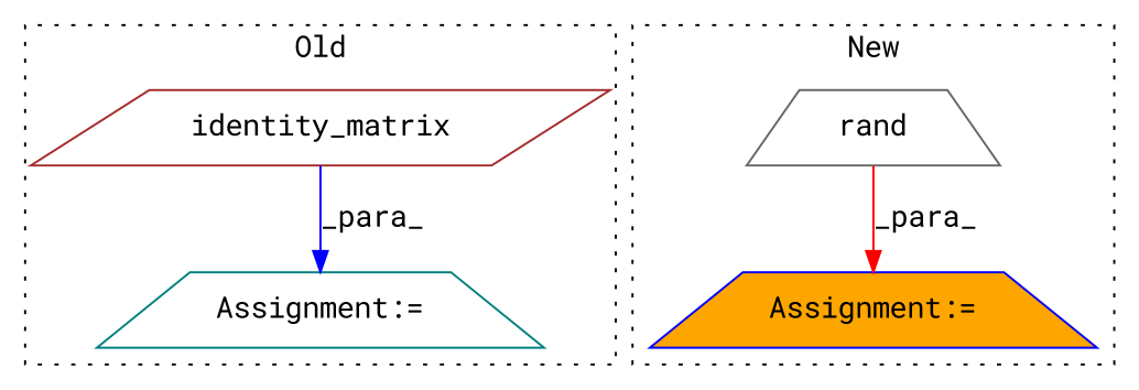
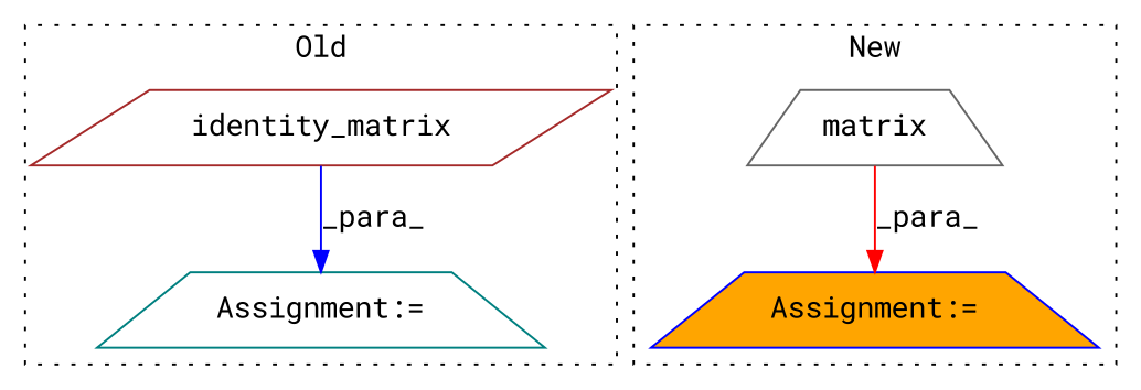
  digraph {
    fontname="Roboto Mono"
    node [a=32 l=1 shape=trapezium style=filled fillcolor=white fontname="Roboto Mono"]
    edge [fontname="Roboto Mono"]
    n1 [l="16,1" label=identity_matrix s="13675,13701" shape=parallelogram color=brown]
    n2 [a=7 label="Assignment:=" s=13674 color=teal]
-   n3 [l="5,1" label=rand s="4194,4217" color=gray40]
+   n3 [l="5,1" label=matrix s="4194,4217" color=gray40]
    n4 [a=7 label="Assignment:=" s=4187 fillcolor=orange color=blue]
    subgraph cluster_1 {
      label=Old
      style=dotted
      n1
      n2
    }
    subgraph cluster_2 {
      label=New
      style=dotted
      n3
      n4
    }
    n1 -> n2 [label=_para_ color=blue]
    n3 -> n4 [label=_para_ color=red]
  }
